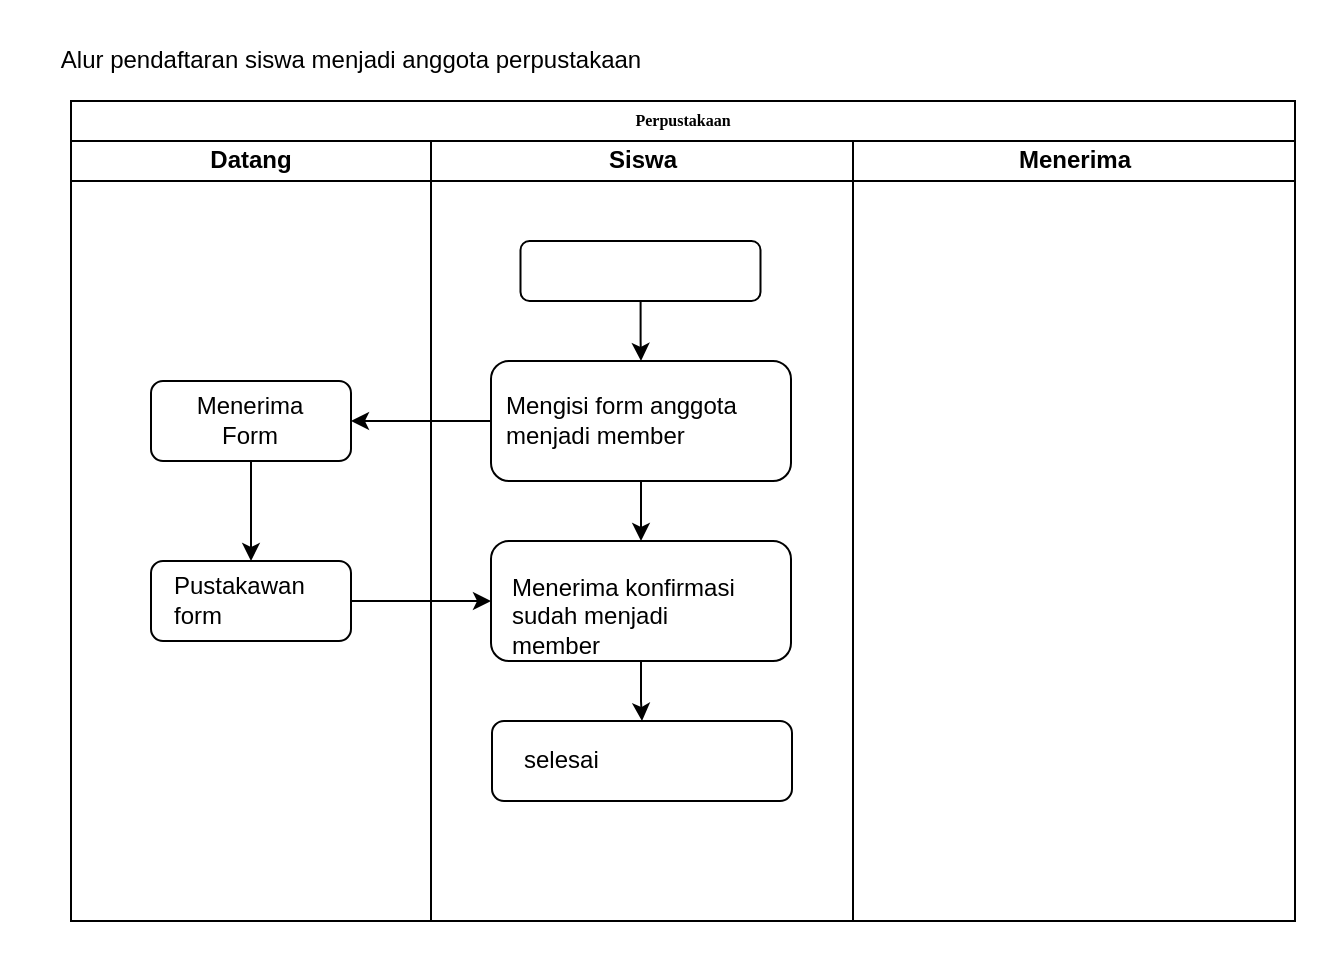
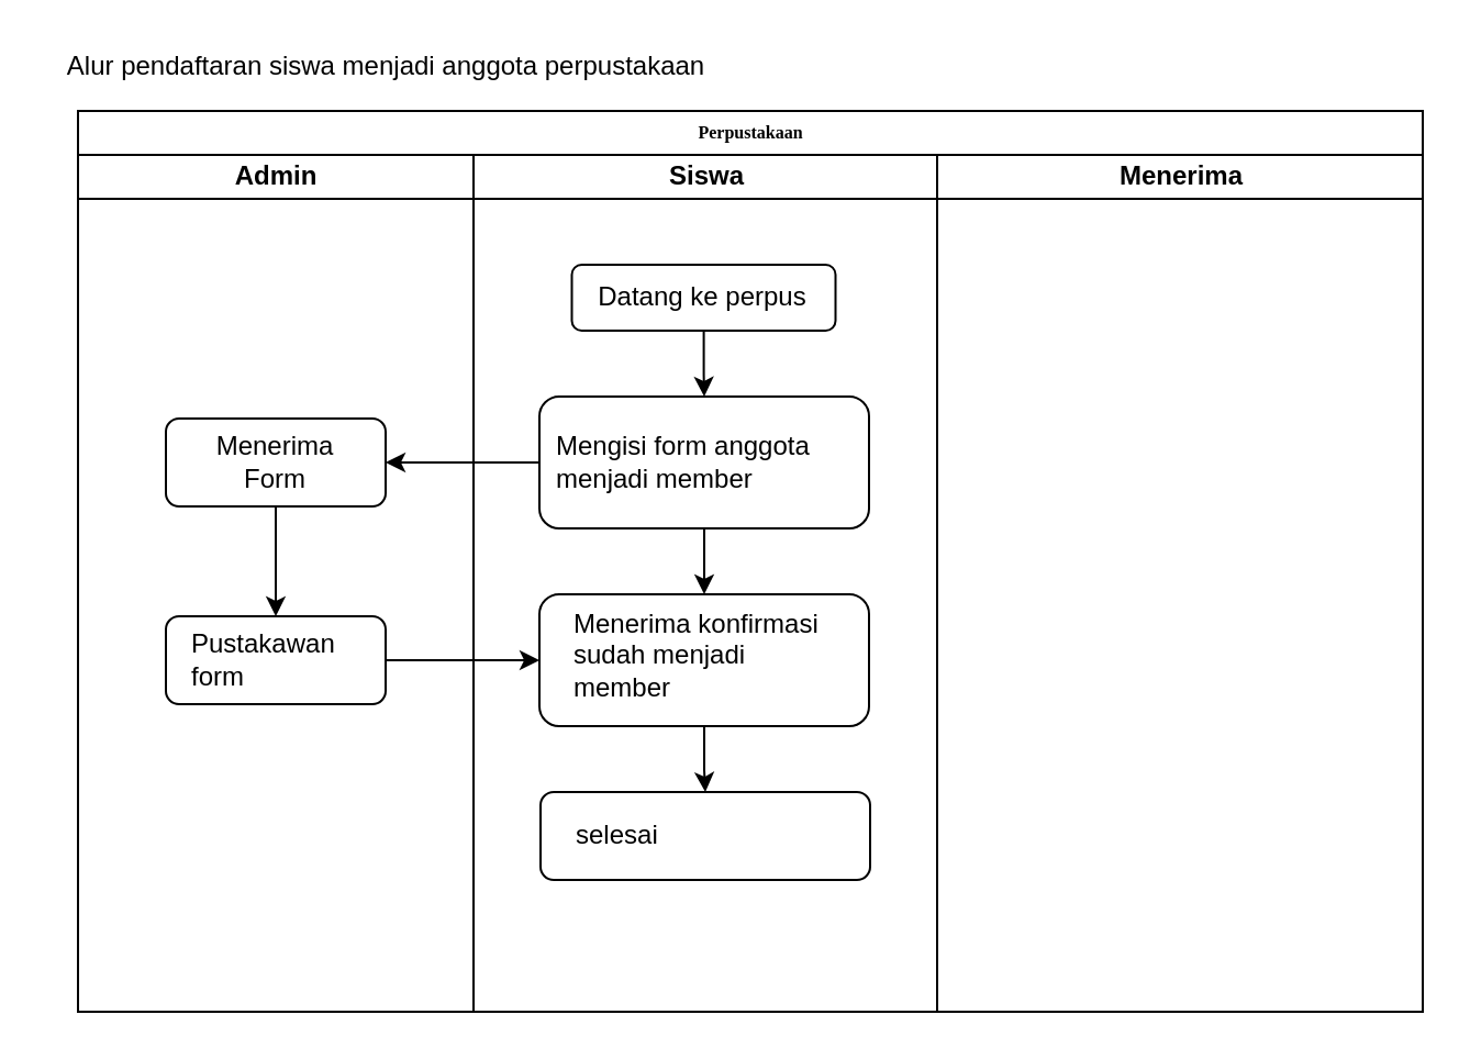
  <mxCell id="0" />
  <mxCell id="1" parent="0" />
  <mxCell id="2" value="Perpustakaan" style="swimlane;html=1;childLayout=stackLayout;startSize=20;rounded=0;shadow=0;labelBackgroundColor=none;strokeWidth=1;fontFamily=Verdana;fontSize=8;align=center;" vertex="1" parent="1"><mxGeometry x="35" y="50" width="612" height="410" as="geometry" /></mxCell>
- <mxCell id="3" value="Datang" style="swimlane;html=1;startSize=20;" vertex="1" parent="2"><mxGeometry y="20" width="180" height="390" as="geometry" /></mxCell>
+ <mxCell id="3" value="Admin" style="swimlane;html=1;startSize=20;" vertex="1" parent="2"><mxGeometry y="20" width="180" height="390" as="geometry" /></mxCell>
  <mxCell id="4" style="edgeStyle=orthogonalEdgeStyle;rounded=0;orthogonalLoop=1;jettySize=auto;html=1;entryX=0.5;entryY=0;entryDx=0;entryDy=0;" edge="1" parent="3" source="5" target="7"><mxGeometry relative="1" as="geometry" /></mxCell>
  <mxCell id="5" value="" style="rounded=1;whiteSpace=wrap;html=1;align=left;" vertex="1" parent="3"><mxGeometry x="40" y="120" width="100" height="40" as="geometry" /></mxCell>
  <mxCell id="6" value="Menerima Form" style="text;html=1;strokeColor=none;fillColor=none;align=center;verticalAlign=middle;whiteSpace=wrap;rounded=0;" vertex="1" parent="3"><mxGeometry x="70" y="130" width="40" height="20" as="geometry" /></mxCell>
  <mxCell id="7" value="" style="rounded=1;whiteSpace=wrap;html=1;align=left;" vertex="1" parent="3"><mxGeometry x="40" y="210" width="100" height="40" as="geometry" /></mxCell>
  <mxCell id="8" value="Pustakawan form" style="text;html=1;strokeColor=none;fillColor=none;align=left;verticalAlign=middle;whiteSpace=wrap;rounded=0;" vertex="1" parent="3"><mxGeometry x="50" y="220" width="80" height="20" as="geometry" /></mxCell>
  <mxCell id="9" style="edgeStyle=orthogonalEdgeStyle;rounded=0;orthogonalLoop=1;jettySize=auto;html=1;entryX=1;entryY=0.5;entryDx=0;entryDy=0;" edge="1" parent="2" source="13" target="5"><mxGeometry relative="1" as="geometry" /></mxCell>
  <mxCell id="10" value="Siswa" style="swimlane;html=1;startSize=20;align=center;" vertex="1" parent="2"><mxGeometry x="180" y="20" width="211" height="390" as="geometry" /></mxCell>
  <mxCell id="11" value="" style="rounded=1;whiteSpace=wrap;html=1;shadow=0;labelBackgroundColor=none;strokeWidth=1;fontFamily=Verdana;fontSize=8;align=center;" vertex="1" parent="10"><mxGeometry x="44.75" y="50" width="120" height="30" as="geometry" /></mxCell>
+ <mxCell id="12" value="Datang ke perpus" style="text;html=1;strokeColor=none;fillColor=none;align=center;verticalAlign=middle;whiteSpace=wrap;rounded=0;" vertex="1" parent="10"><mxGeometry x="51.5" y="55" width="104.5" height="20" as="geometry" /></mxCell>
  <mxCell id="13" value="" style="rounded=1;whiteSpace=wrap;html=1;shadow=0;labelBackgroundColor=none;strokeWidth=1;fontFamily=Verdana;fontSize=8;align=center;" vertex="1" parent="10"><mxGeometry x="30" y="110" width="150" height="60" as="geometry" /></mxCell>
  <mxCell id="14" value="Mengisi form anggota menjadi member" style="text;html=1;strokeColor=none;fillColor=none;align=left;verticalAlign=middle;whiteSpace=wrap;rounded=0;" vertex="1" parent="10"><mxGeometry x="35.5" y="130" width="150" height="20" as="geometry" /></mxCell>
  <mxCell id="15" style="edgeStyle=orthogonalEdgeStyle;rounded=0;orthogonalLoop=1;jettySize=auto;html=1;entryX=0.5;entryY=0;entryDx=0;entryDy=0;" edge="1" parent="10" source="16" target="18"><mxGeometry relative="1" as="geometry" /></mxCell>
  <mxCell id="16" value="" style="rounded=1;whiteSpace=wrap;html=1;shadow=0;labelBackgroundColor=none;strokeWidth=1;fontFamily=Verdana;fontSize=8;align=center;" vertex="1" parent="10"><mxGeometry x="30" y="200" width="150" height="60" as="geometry" /></mxCell>
- <mxCell id="17" value="Menerima konfirmasi sudah menjadi member" style="text;html=1;strokeColor=none;fillColor=none;align=left;verticalAlign=middle;whiteSpace=wrap;rounded=0;" vertex="1" parent="10"><mxGeometry x="39" y="228" width="127" height="20" as="geometry" /></mxCell>
+ <mxCell id="17" value="Menerima konfirmasi sudah menjadi member" style="text;html=1;strokeColor=none;fillColor=none;align=left;verticalAlign=middle;whiteSpace=wrap;rounded=0;" vertex="1" parent="10"><mxGeometry x="44" y="218" width="127" height="20" as="geometry" /></mxCell>
  <mxCell id="18" value="" style="rounded=1;whiteSpace=wrap;html=1;align=left;" vertex="1" parent="10"><mxGeometry x="30.5" y="290" width="150" height="40" as="geometry" /></mxCell>
  <mxCell id="19" value="selesai" style="text;html=1;strokeColor=none;fillColor=none;align=left;verticalAlign=middle;whiteSpace=wrap;rounded=0;" vertex="1" parent="10"><mxGeometry x="45" y="300" width="110" height="20" as="geometry" /></mxCell>
  <mxCell id="20" style="edgeStyle=orthogonalEdgeStyle;rounded=0;orthogonalLoop=1;jettySize=auto;html=1;entryX=0.5;entryY=0;entryDx=0;entryDy=0;" edge="1" parent="10" source="11" target="13"><mxGeometry relative="1" as="geometry"><mxPoint x="106.5" y="100" as="targetPoint" /></mxGeometry></mxCell>
  <mxCell id="21" style="edgeStyle=orthogonalEdgeStyle;rounded=0;orthogonalLoop=1;jettySize=auto;html=1;exitX=0.5;exitY=1;exitDx=0;exitDy=0;entryX=0.5;entryY=0;entryDx=0;entryDy=0;" edge="1" parent="10" source="13" target="16"><mxGeometry relative="1" as="geometry"><mxPoint x="115" y="90" as="targetPoint" /></mxGeometry></mxCell>
  <mxCell id="22" value="Menerima" style="swimlane;html=1;startSize=20;" vertex="1" parent="2"><mxGeometry x="391" y="20" width="221" height="390" as="geometry" /></mxCell>
  <mxCell id="23" style="edgeStyle=orthogonalEdgeStyle;rounded=0;orthogonalLoop=1;jettySize=auto;html=1;exitX=1;exitY=0.5;exitDx=0;exitDy=0;entryX=0;entryY=0.5;entryDx=0;entryDy=0;" edge="1" parent="2" source="7" target="16"><mxGeometry relative="1" as="geometry" /></mxCell>
  <mxCell id="24" value="Alur pendaftaran siswa menjadi anggota perpustakaan" style="text;html=1;align=center;verticalAlign=middle;resizable=0;points=[];autosize=1;" vertex="1" parent="1"><mxGeometry x="20" y="20" width="310" height="20" as="geometry" /></mxCell>
